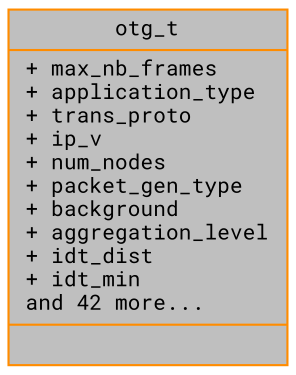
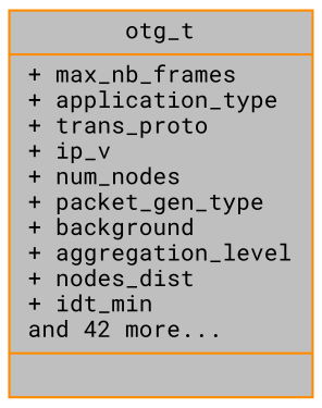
  digraph {
    fontname="Roboto Mono"
-   n1 [color=darkorange fillcolor=grey75 fontcolor=black fontname="Roboto Mono" fontsize=10 height=0.2 label="{otg_t\n|+ max_nb_frames\l+ application_type\l+ trans_proto\l+ ip_v\l+ num_nodes\l+ packet_gen_type\l+ background\l+ aggregation_level\l+ idt_dist\l+ idt_min\land 42 more...\l|}" shape=record style=filled width=0.4]
+   n1 [color=darkorange fillcolor=grey75 fontcolor=black fontname="Roboto Mono" fontsize=10 height=0.2 label="{otg_t\n|+ max_nb_frames\l+ application_type\l+ trans_proto\l+ ip_v\l+ num_nodes\l+ packet_gen_type\l+ background\l+ aggregation_level\l+ nodes_dist\l+ idt_min\land 42 more...\l|}" shape=record style=filled width=0.4]
  }
